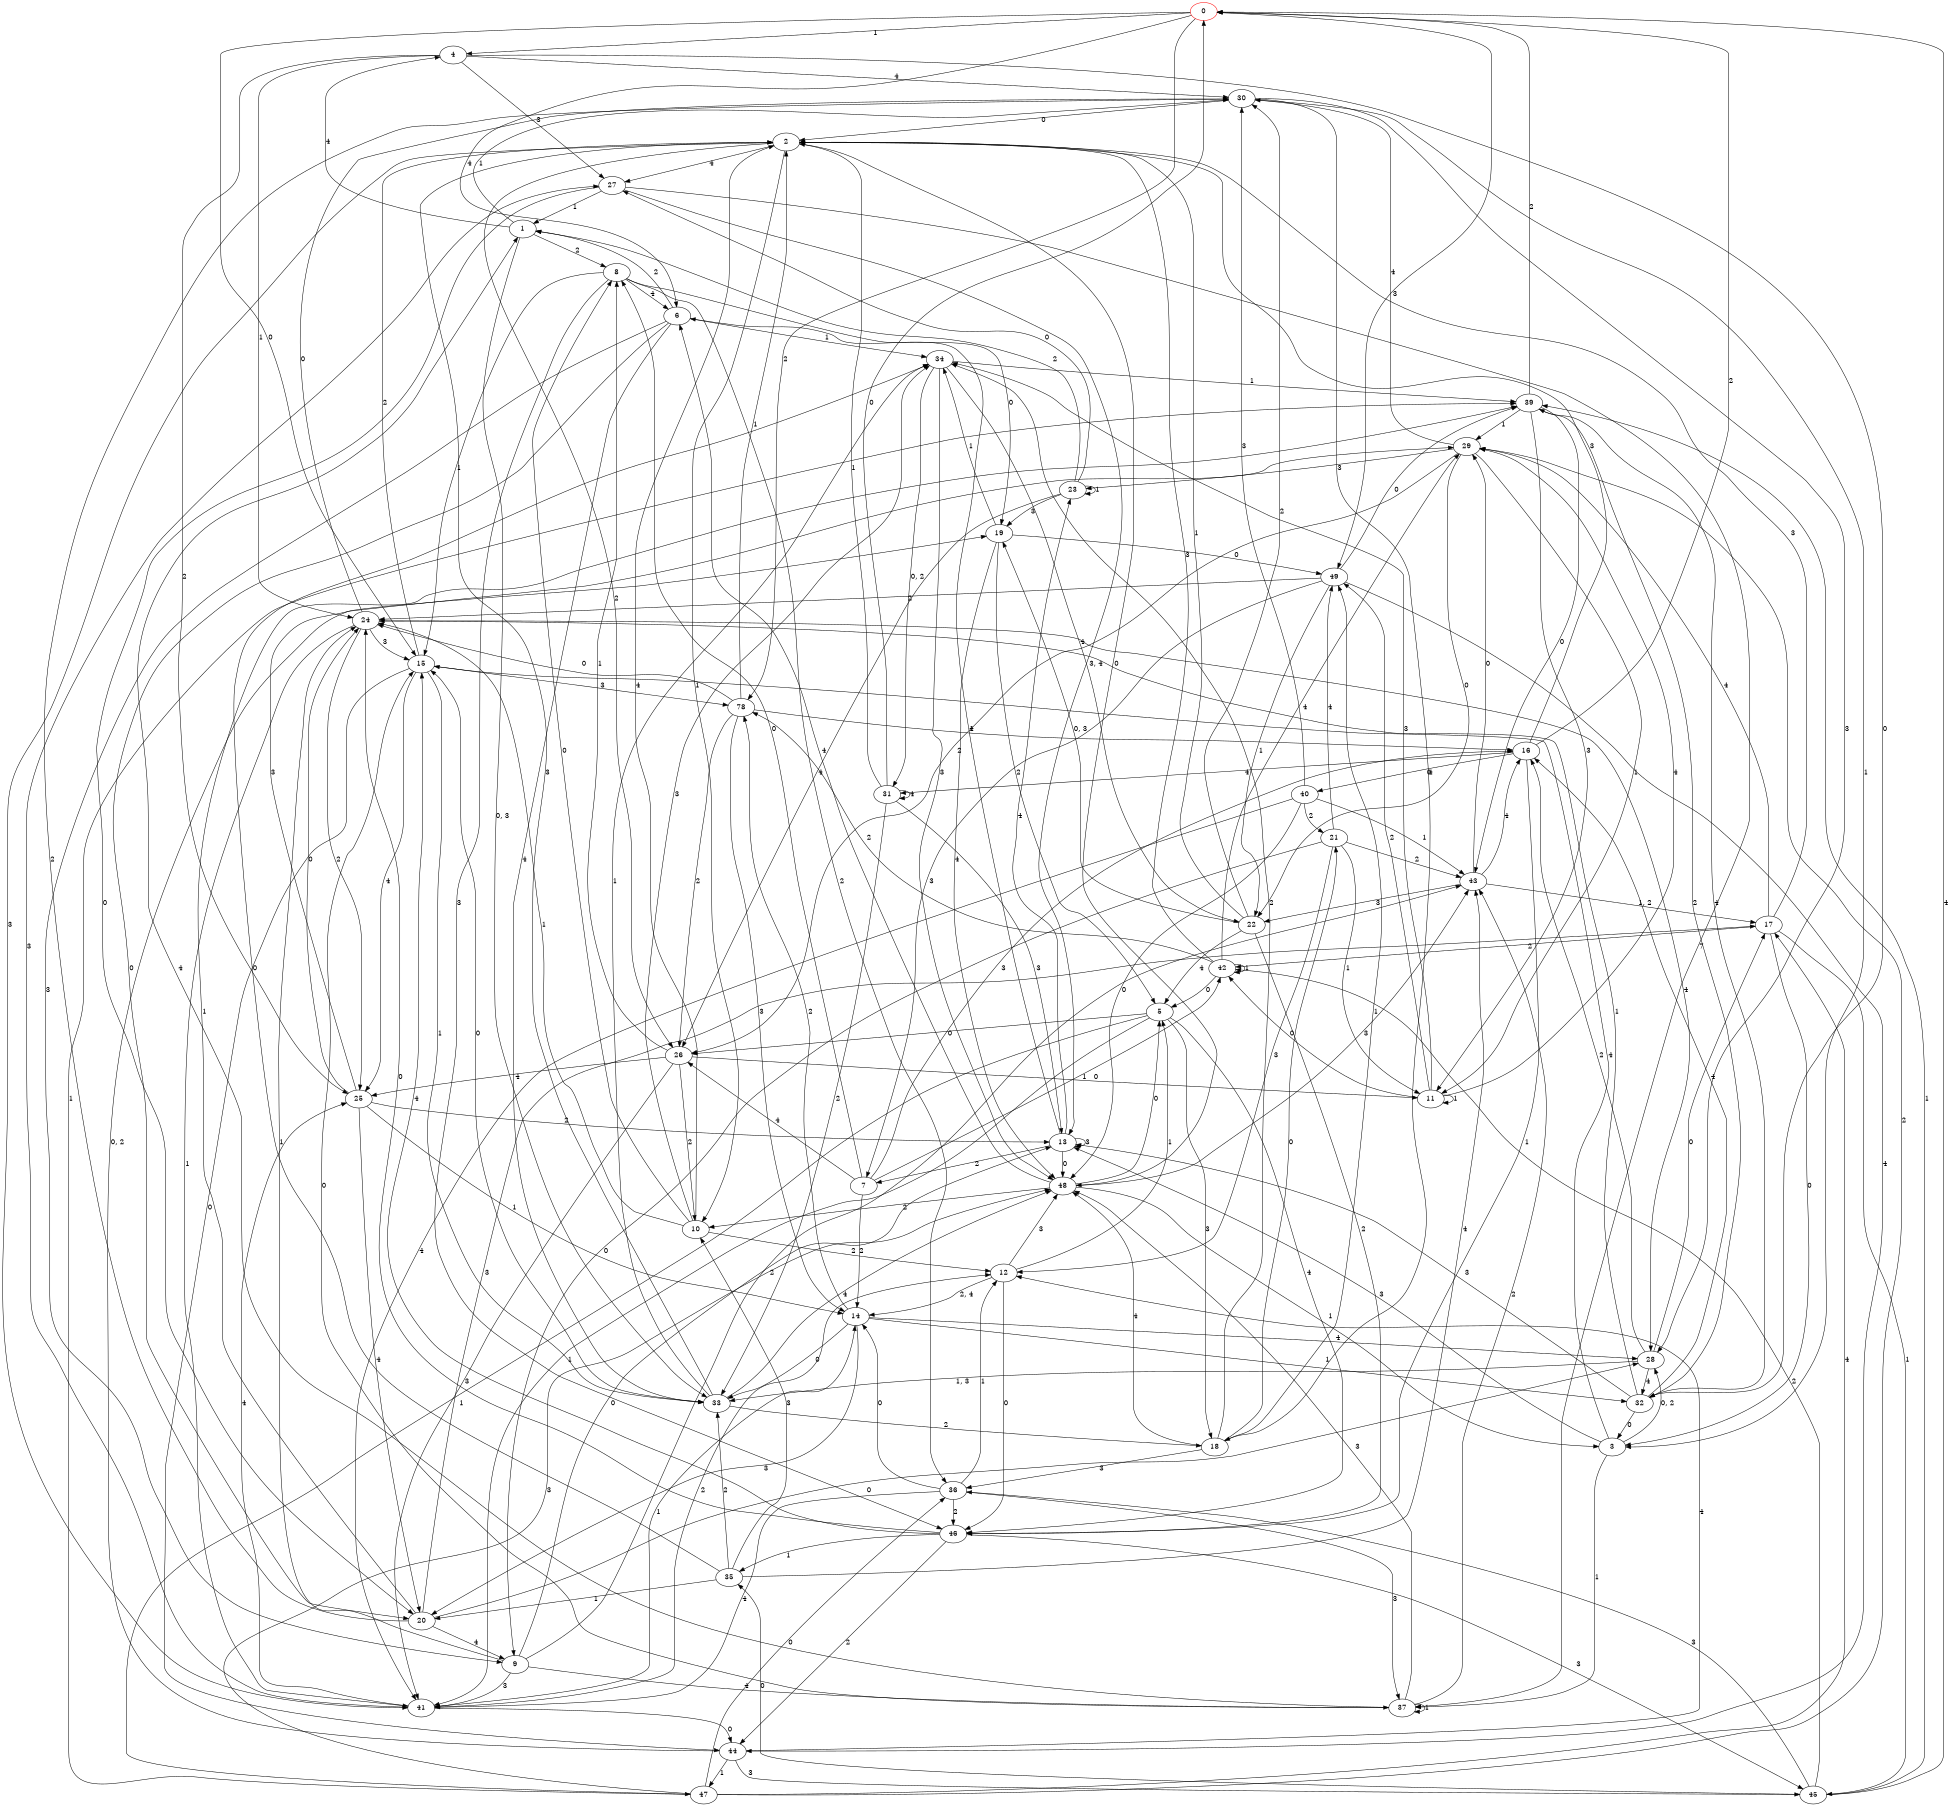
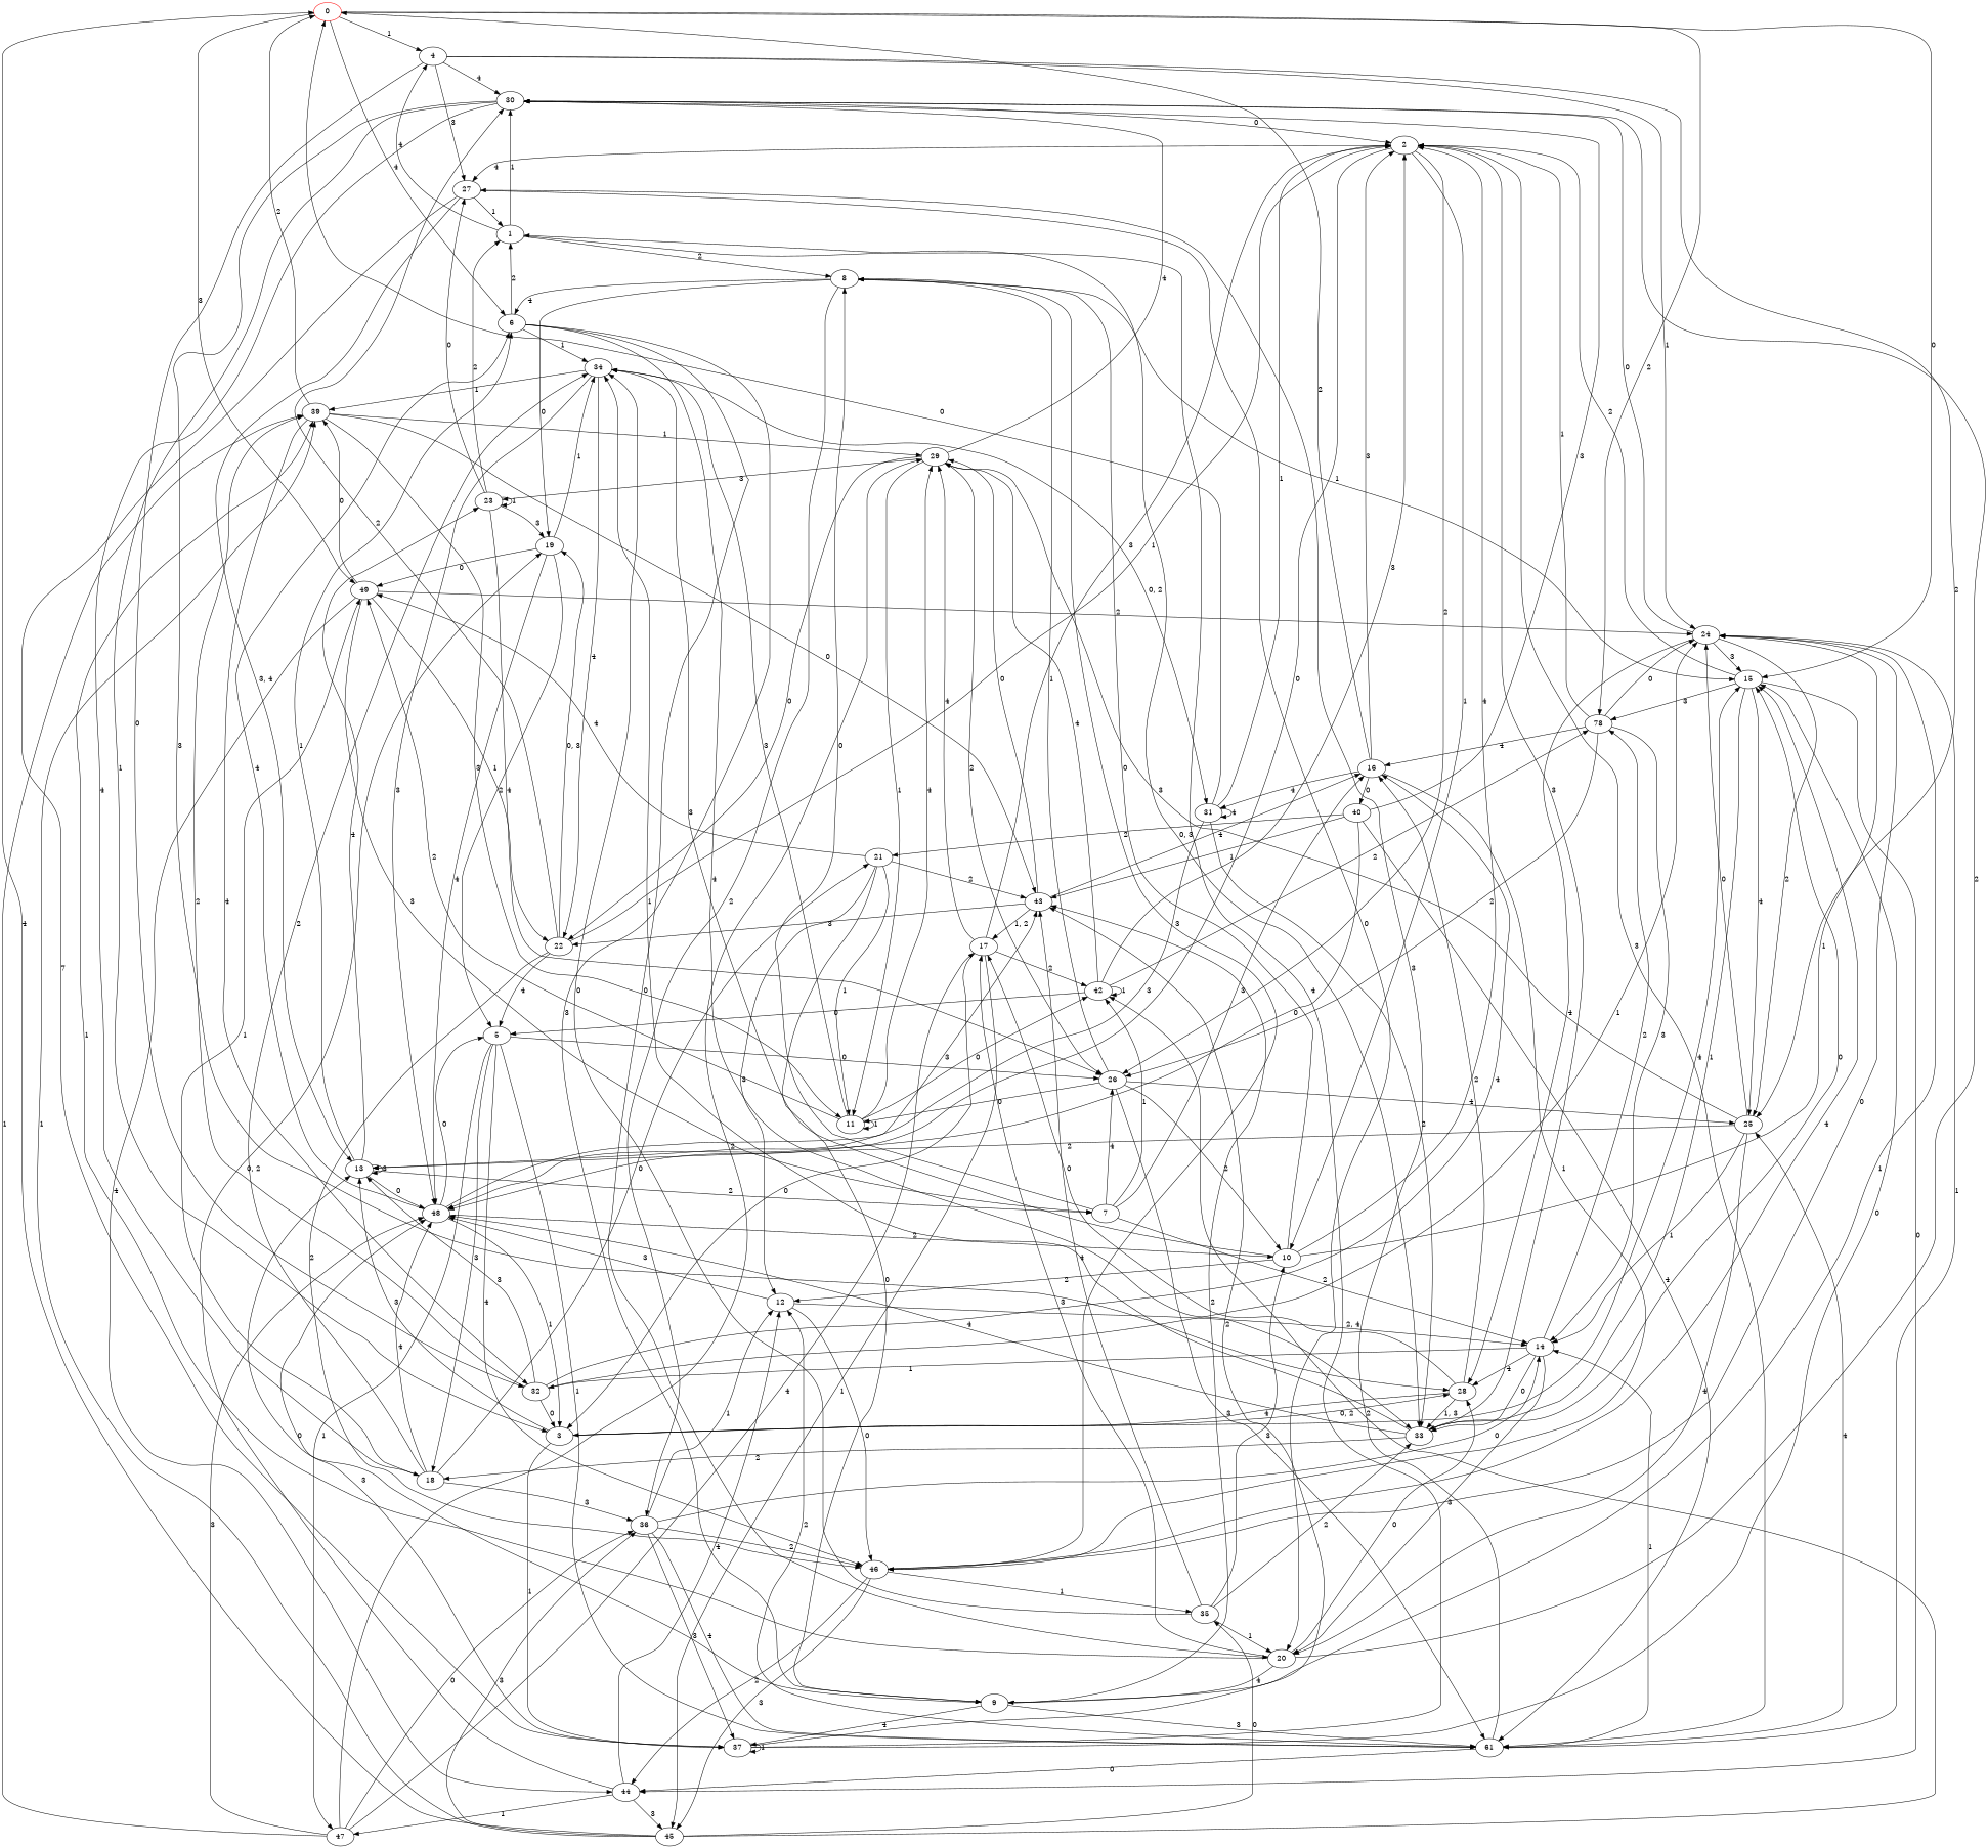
  digraph {
    n1 [color=red label=0]
    n2 [label=4]
    n3 [label=6]
    n4 [label=15]
    n5 [label=78]
    n6 [label=49]
    n7 [label=30]
    n8 [label=27]
    n9 [label=24]
    n10 [label=25]
    n11 [label=32]
    n12 [label=1]
    n13 [label=33]
    n14 [label=9]
    n15 [label=20]
    n16 [label=34]
    n17 [label=2]
    n18 [label=44]
    n19 [label=26]
    n20 [label=14]
    n21 [label=16]
    n22 [label=7]
    n23 [label=39]
    n24 [label=22]
    n25 [label=8]
    n26 [label=46]
    n27 [label=19]
    n28 [label=36]
    n29 [label=3]
    n30 [label=28]
    n31 [label=18]
    n32 [label=48]
    n33 [label=10]
-   n34 [label=41]
+   n34 [label=61]
    n35 [label=12]
    n36 [label=11]
    n37 [label=13]
    n38 [label=37]
    n39 [label=5]
    n40 [label=43]
    n41 [label=23]
    n42 [label=17]
    n43 [label=29]
    n44 [label=47]
    n45 [label=21]
    n46 [label=45]
    n47 [label=35]
    n48 [label=31]
    n49 [label=42]
    n50 [label=40]
    n1 -> n2 [label=1]
    n1 -> n3 [label=4]
    n1 -> n4 [label=0]
    n1 -> n5 [label=2]
    n1 -> n6 [label=3]
    n2 -> n7 [label=4]
    n2 -> n8 [label=3]
    n2 -> n9 [label=1]
    n2 -> n10 [label=2]
    n2 -> n11 [label=0]
    n3 -> n12 [label=2]
    n3 -> n13 [label=4]
    n3 -> n14 [label=3]
    n3 -> n15 [label=0]
    n3 -> n16 [label=1]
    n4 -> n5 [label=3]
    n4 -> n10 [label=4]
    n4 -> n13 [label=1]
    n4 -> n17 [label=2]
    n4 -> n18 [label=0]
    n5 -> n9 [label=0]
    n5 -> n17 [label=1]
    n5 -> n19 [label=2]
    n5 -> n20 [label=3]
    n5 -> n21 [label=4]
    n6 -> n9 [label=2]
    n6 -> n18 [label=4]
    n6 -> n22 [label=3]
    n6 -> n23 [label=0]
    n6 -> n24 [label=1]
    n7 -> n17 [label=0]
    n7 -> n29 [label=1]
    n7 -> n30 [label=3]
    n7 -> n31 [label=4]
    n8 -> n12 [label=1]
    n8 -> n15 [label=0]
    n8 -> n37 [label="3, 4"]
    n8 -> n38 [label=7]
    n9 -> n4 [label=3]
    n9 -> n7 [label=0]
    n9 -> n10 [label=2]
    n9 -> n30 [label=4]
    n9 -> n34 [label=1]
    n10 -> n9 [label=0]
    n10 -> n15 [label=4]
    n10 -> n20 [label=1]
    n10 -> n37 [label=2]
    n10 -> n43 [label=3]
    n11 -> n9 [label=1]
    n11 -> n21 [label=4]
    n11 -> n23 [label=2]
    n11 -> n29 [label=0]
    n11 -> n37 [label=3]
    n12 -> n2 [label=4]
    n12 -> n7 [label=1]
    n12 -> n13 [label="0, 3"]
    n12 -> n25 [label=2]
    n13 -> n4 [label=0]
    n13 -> n16 [label=1]
    n13 -> n17 [label=3]
    n13 -> n31 [label=2]
    n13 -> n32 [label=4]
    n14 -> n9 [label=1]
    n14 -> n34 [label=3]
    n14 -> n37 [label=0]
    n14 -> n38 [label=4]
    n14 -> n40 [label=2]
    n15 -> n7 [label=2]
    n15 -> n14 [label=4]
    n15 -> n23 [label=1]
    n15 -> n30 [label=0]
    n15 -> n42 [label=3]
    n16 -> n23 [label=1]
    n16 -> n24 [label=4]
    n16 -> n32 [label=3]
    n16 -> n48 [label="0, 2"]
    n17 -> n8 [label=4]
    n17 -> n19 [label=2]
    n17 -> n32 [label=0]
    n17 -> n33 [label=1]
    n17 -> n34 [label=3]
    n18 -> n27 [label="0, 2"]
    n18 -> n35 [label=4]
    n18 -> n44 [label=1]
    n18 -> n46 [label=3]
    n19 -> n10 [label=4]
    n19 -> n25 [label=1]
    n19 -> n33 [label=2]
    n19 -> n34 [label=3]
    n19 -> n36 [label=0]
    n20 -> n5 [label=2]
    n20 -> n11 [label=1]
    n20 -> n13 [label=0]
    n20 -> n15 [label=3]
    n20 -> n30 [label=4]
    n21 -> n1 [label=2]
    n21 -> n17 [label=3]
    n21 -> n26 [label=1]
    n21 -> n48 [label=4]
    n21 -> n50 [label=0]
    n22 -> n19 [label=4]
    n22 -> n20 [label=2]
    n22 -> n21 [label=3]
    n22 -> n25 [label=0]
    n22 -> n49 [label=1]
    n23 -> n1 [label=2]
    n23 -> n11 [label=4]
    n23 -> n36 [label=3]
    n23 -> n40 [label=0]
    n23 -> n43 [label=1]
    n24 -> n7 [label=2]
    n24 -> n17 [label=1]
    n24 -> n26 [label=2]
    n24 -> n27 [label="0, 3"]
    n24 -> n39 [label=4]
    n25 -> n3 [label=4]
    n25 -> n4 [label=1]
    n25 -> n26 [label=3]
    n25 -> n27 [label=0]
    n25 -> n28 [label=2]
    n26 -> n4 [label=4]
    n26 -> n9 [label=0]
    n26 -> n18 [label=2]
    n26 -> n46 [label=3]
    n26 -> n47 [label=1]
    n27 -> n6 [label=0]
    n27 -> n16 [label=1]
    n27 -> n32 [label=4]
    n27 -> n39 [label=2]
    n28 -> n20 [label=0]
    n28 -> n26 [label=2]
    n28 -> n34 [label=4]
    n28 -> n35 [label=1]
    n28 -> n38 [label=3]
    n29 -> n4 [label=4]
    n29 -> n30 [label="0, 2"]
    n29 -> n37 [label=3]
    n29 -> n38 [label=1]
    n30 -> n13 [label="1, 3"]
    n30 -> n21 [label=2]
-   n30 -> n11 [label=4]
+   n30 -> n29 [label=4]
    n30 -> n42 [label=0]
    n31 -> n6 [label=1]
    n31 -> n16 [label=2]
    n31 -> n28 [label=3]
    n31 -> n32 [label=4]
    n31 -> n45 [label=0]
    n32 -> n3 [label=4]
    n32 -> n29 [label=1]
    n32 -> n33 [label=2]
    n32 -> n39 [label=0]
    n32 -> n40 [label=3]
    n33 -> n9 [label=1]
    n33 -> n16 [label=3]
    n33 -> n17 [label=4]
    n33 -> n25 [label=0]
    n33 -> n35 [label=2]
    n34 -> n8 [label=3]
    n34 -> n10 [label=4]
    n34 -> n18 [label=0]
    n34 -> n20 [label=1]
    n34 -> n35 [label=2]
    n35 -> n20 [label="2, 4"]
    n35 -> n26 [label=0]
    n35 -> n32 [label=3]
-   n35 -> n39 [label=1]
    n36 -> n6 [label=2]
    n36 -> n16 [label=3]
    n36 -> n36 [label=1]
    n36 -> n43 [label=4]
    n36 -> n49 [label=0]
    n37 -> n3 [label=1]
    n37 -> n22 [label=2]
    n37 -> n32 [label=0]
    n37 -> n37 [label=3]
    n37 -> n41 [label=4]
    n38 -> n4 [label=0]
    n38 -> n12 [label=4]
    n38 -> n32 [label=3]
    n38 -> n38 [label=1]
    n38 -> n40 [label=2]
    n39 -> n19 [label=0]
    n39 -> n26 [label=4]
    n39 -> n31 [label=3]
    n39 -> n34 [label=1]
    n39 -> n44 [label=1]
    n40 -> n21 [label=4]
    n40 -> n24 [label=3]
    n40 -> n42 [label="1, 2"]
    n40 -> n43 [label=0]
    n41 -> n8 [label=0]
    n41 -> n12 [label=2]
    n41 -> n19 [label=4]
    n41 -> n27 [label=3]
    n41 -> n41 [label=1]
    n42 -> n17 [label=3]
    n42 -> n29 [label=0]
    n42 -> n43 [label=4]
    n42 -> n46 [label=1]
    n42 -> n49 [label=2]
    n43 -> n7 [label=4]
    n43 -> n19 [label=2]
    n43 -> n24 [label=0]
    n43 -> n36 [label=1]
    n43 -> n41 [label=3]
    n44 -> n23 [label=1]
    n44 -> n28 [label=0]
    n44 -> n32 [label=3]
    n44 -> n42 [label=4]
    n44 -> n43 [label=2]
    n45 -> n6 [label=4]
    n45 -> n14 [label=0]
    n45 -> n35 [label=3]
    n45 -> n36 [label=1]
    n45 -> n40 [label=2]
    n46 -> n1 [label=4]
    n46 -> n23 [label=1]
    n46 -> n28 [label=3]
    n46 -> n47 [label=0]
    n46 -> n49 [label=2]
    n47 -> n13 [label=2]
    n47 -> n15 [label=1]
    n47 -> n16 [label=0]
    n47 -> n33 [label=3]
    n47 -> n40 [label=4]
    n48 -> n1 [label=0]
    n48 -> n13 [label=2]
    n48 -> n17 [label=1]
    n48 -> n37 [label=3]
    n48 -> n48 [label=4]
    n49 -> n5 [label=2]
    n49 -> n17 [label=3]
    n49 -> n39 [label=0]
    n49 -> n43 [label=4]
    n49 -> n49 [label=1]
    n50 -> n7 [label=3]
    n50 -> n32 [label=0]
    n50 -> n34 [label=4]
    n50 -> n40 [label=1]
    n50 -> n45 [label=2]
  }
